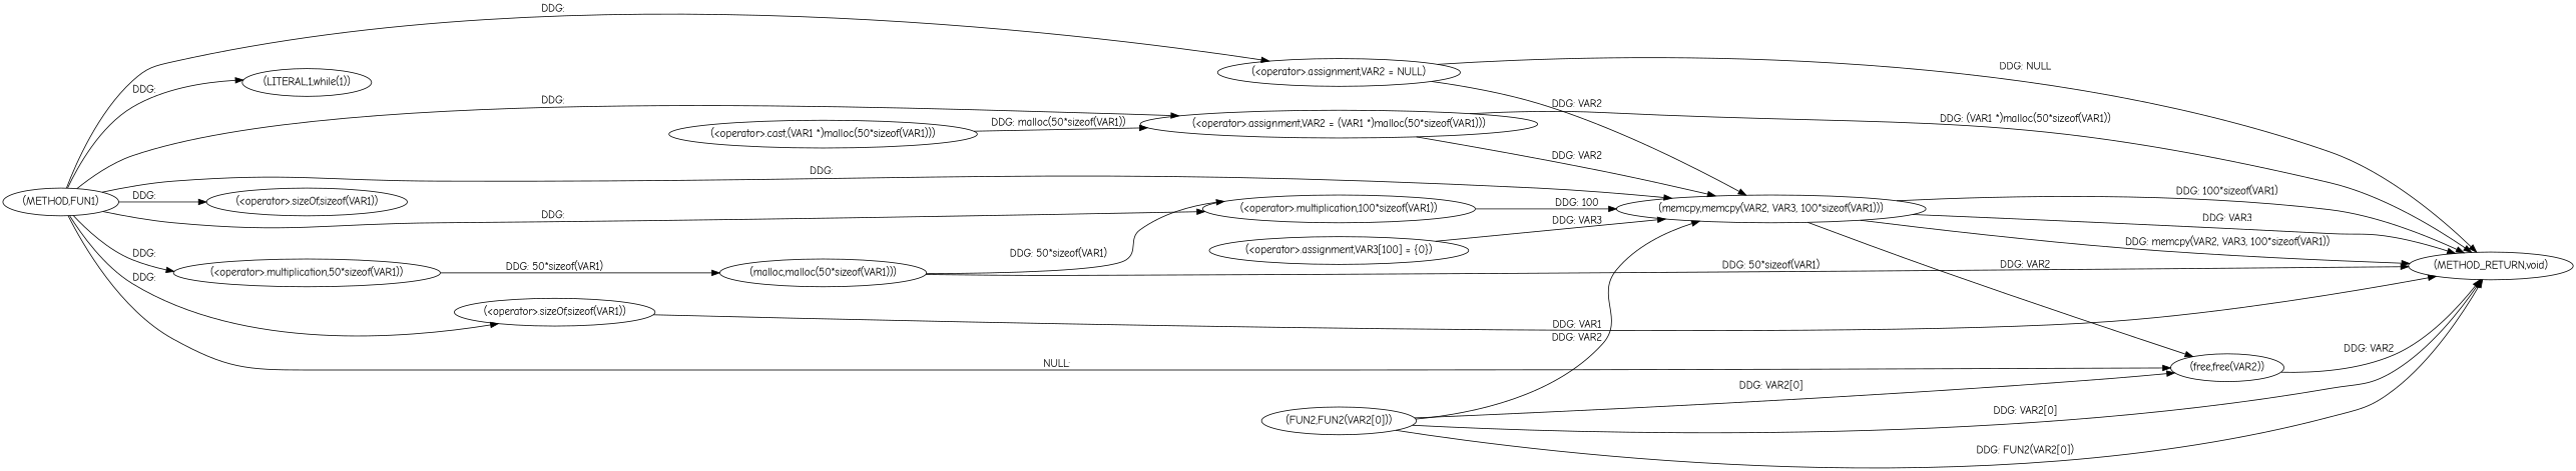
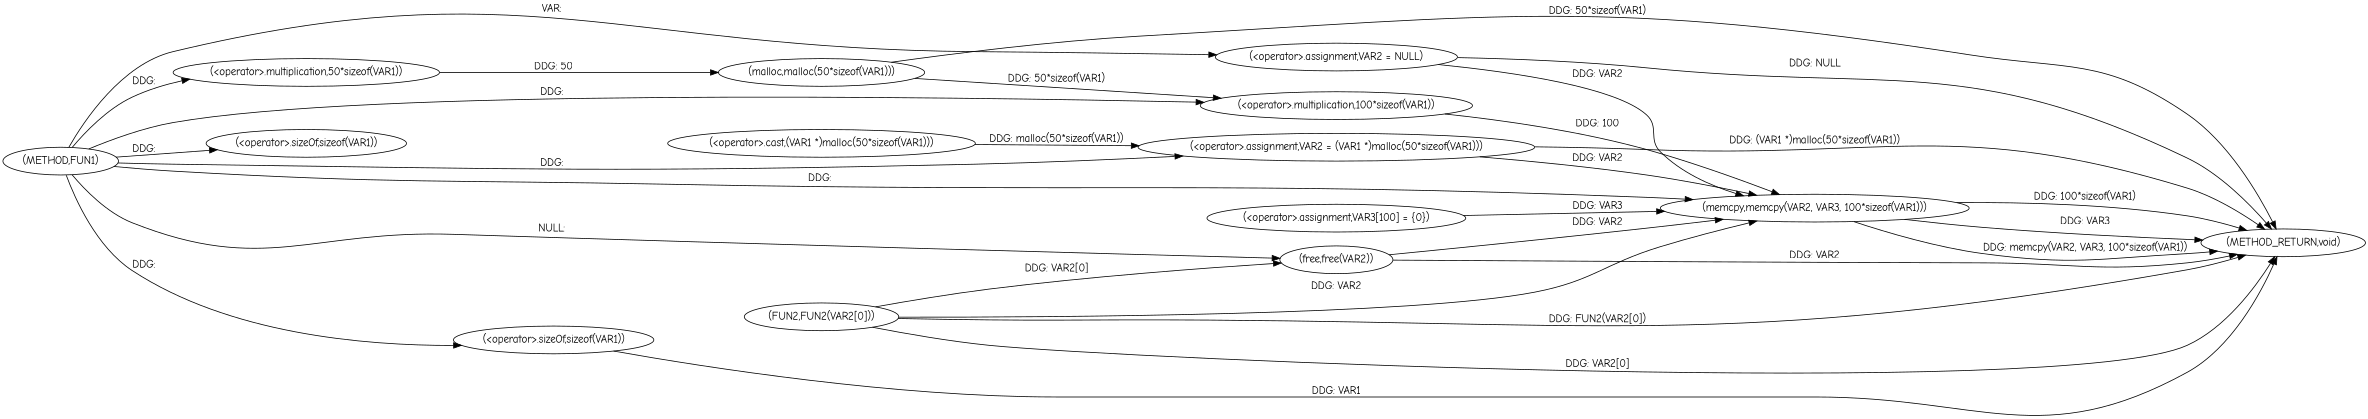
  digraph {
    fontname="Comic Neue"
    rankdir=LR
    node [fontname="Comic Neue"]
    edge [fontname="Comic Neue"]
    n1 [label="(METHOD,FUN1)"]
    n2 [label="(<operator>.assignment,VAR2 = NULL)"]
-   n3 [label="(LITERAL,1,while(1))"]
    n4 [label="(<operator>.assignment,VAR2 = (VAR1 *)malloc(50*sizeof(VAR1)))"]
    n5 [label="(<operator>.multiplication,50*sizeof(VAR1))"]
    n6 [label="(<operator>.sizeOf,sizeof(VAR1))"]
    n7 [label="(memcpy,memcpy(VAR2, VAR3, 100*sizeof(VAR1)))"]
    n8 [label="(<operator>.multiplication,100*sizeof(VAR1))"]
    n9 [label="(<operator>.sizeOf,sizeof(VAR1))"]
    n10 [label="(free,free(VAR2))"]
    n11 [label="(METHOD_RETURN,void)"]
    n12 [label="(malloc,malloc(50*sizeof(VAR1)))"]
    n13 [label="(<operator>.assignment,VAR3[100] = {0})"]
    n14 [label="(<operator>.cast,(VAR1 *)malloc(50*sizeof(VAR1)))"]
    n15 [label="(FUN2,FUN2(VAR2[0]))"]
-   n1 -> n2 [label="DDG: "]
-   n1 -> n3 [label="DDG: "]
+   n1 -> n2 [label="VAR: "]
    n1 -> n4 [label="DDG: "]
    n1 -> n5 [label="DDG: "]
    n1 -> n6 [label="DDG: "]
    n1 -> n7 [label="DDG: "]
    n1 -> n8 [label="DDG: "]
    n1 -> n9 [label="DDG: "]
    n1 -> n10 [label="NULL: "]
    n2 -> n7 [label="DDG: VAR2"]
    n2 -> n11 [label="DDG: NULL"]
    n4 -> n7 [label="DDG: VAR2"]
    n4 -> n11 [label="DDG: (VAR1 *)malloc(50*sizeof(VAR1))"]
-   n5 -> n12 [label="DDG: 50*sizeof(VAR1)"]
-   n7 -> n10 [label="DDG: VAR2"]
+   n5 -> n12 [label="DDG: 50"]
+   n10 -> n7 [label="DDG: VAR2"]
    n7 -> n11 [label="DDG: VAR3"]
    n7 -> n11 [label="DDG: memcpy(VAR2, VAR3, 100*sizeof(VAR1))"]
    n7 -> n11 [label="DDG: 100*sizeof(VAR1)"]
    n8 -> n7 [label="DDG: 100"]
    n9 -> n11 [label="DDG: VAR1"]
    n10 -> n11 [label="DDG: VAR2"]
    n12 -> n8 [label="DDG: 50*sizeof(VAR1)"]
    n12 -> n11 [label="DDG: 50*sizeof(VAR1)"]
    n13 -> n7 [label="DDG: VAR3"]
    n14 -> n4 [label="DDG: malloc(50*sizeof(VAR1))"]
    n15 -> n7 [label="DDG: VAR2"]
    n15 -> n10 [label="DDG: VAR2[0]"]
    n15 -> n11 [label="DDG: VAR2[0]"]
    n15 -> n11 [label="DDG: FUN2(VAR2[0])"]
  }
